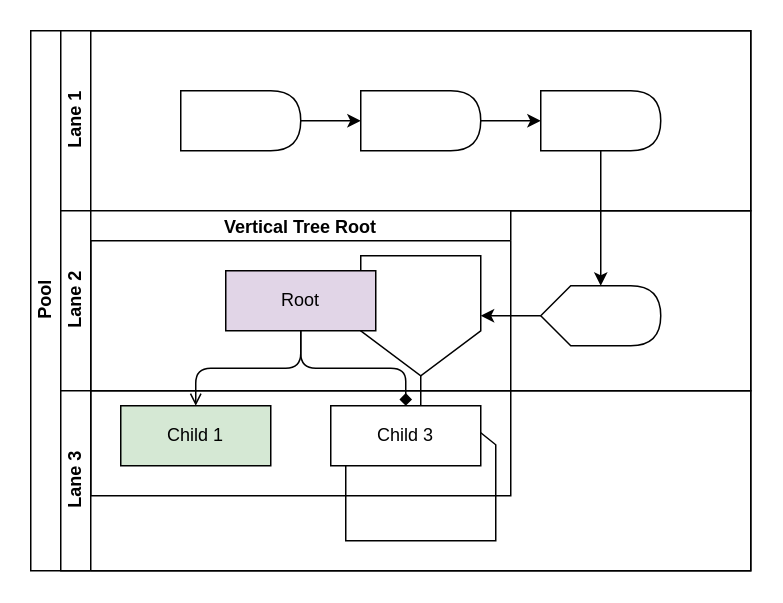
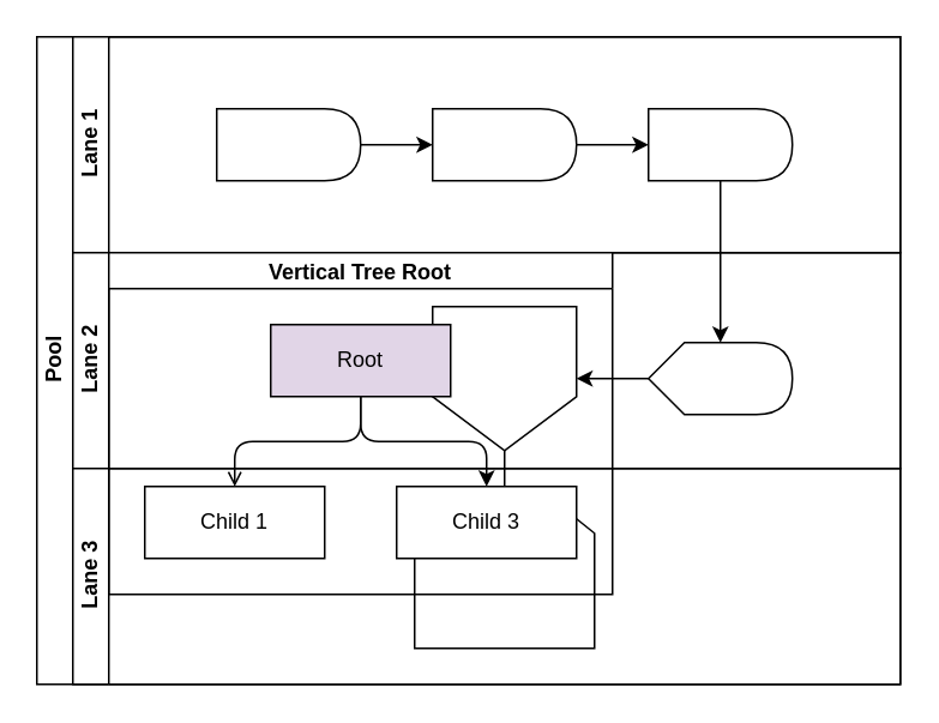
  <mxCell id="0" />
  <mxCell id="1" parent="0" />
  <mxCell id="2" value="Pool" style="swimlane;childLayout=stackLayout;resizeParent=1;resizeParentMax=0;horizontal=0;startSize=20;horizontalStack=0;html=1;" parent="1" vertex="1"><mxGeometry x="20" y="20" width="480" height="360" as="geometry" /></mxCell>
  <mxCell id="3" value="Lane 1" style="swimlane;startSize=20;horizontal=0;html=1;" parent="2" vertex="1"><mxGeometry x="20" width="460" height="120" as="geometry"><mxRectangle x="20" width="460" height="30" as="alternateBounds" /></mxGeometry></mxCell>
  <mxCell id="4" style="edgeStyle=none;html=1;entryX=0;entryY=0.5;entryDx=0;entryDy=0;" parent="3" source="5" target="7" edge="1"><mxGeometry relative="1" as="geometry" /></mxCell>
  <mxCell id="5" value="" style="shape=delay;whiteSpace=wrap;html=1;" parent="3" vertex="1"><mxGeometry x="80" y="40" width="80" height="40" as="geometry" /></mxCell>
  <mxCell id="6" style="edgeStyle=none;html=1;entryX=0;entryY=0.5;entryDx=0;entryDy=0;" parent="3" source="7" target="8" edge="1"><mxGeometry relative="1" as="geometry" /></mxCell>
  <mxCell id="7" value="" style="shape=delay;whiteSpace=wrap;html=1;" parent="3" vertex="1"><mxGeometry x="200" y="40" width="80" height="40" as="geometry" /></mxCell>
  <mxCell id="8" value="" style="shape=delay;whiteSpace=wrap;html=1;" parent="3" vertex="1"><mxGeometry x="320" y="40" width="80" height="40" as="geometry" /></mxCell>
  <mxCell id="9" value="Lane 2" style="swimlane;startSize=20;horizontal=0;html=1;" parent="2" vertex="1"><mxGeometry x="20" y="120" width="460" height="120" as="geometry" /></mxCell>
  <mxCell id="10" value="" style="shape=offPageConnector;whiteSpace=wrap;html=1;" parent="9" vertex="1"><mxGeometry x="200" y="30" width="80" height="80" as="geometry" /></mxCell>
  <mxCell id="11" style="edgeStyle=none;html=1;" parent="9" source="12" target="10" edge="1"><mxGeometry relative="1" as="geometry" /></mxCell>
  <mxCell id="12" value="" style="shape=display;whiteSpace=wrap;html=1;" parent="9" vertex="1"><mxGeometry x="320" y="50" width="80" height="40" as="geometry" /></mxCell>
  <mxCell id="13" value="Lane 3" style="swimlane;startSize=20;horizontal=0;html=1;" parent="2" vertex="1"><mxGeometry x="20" y="240" width="460" height="120" as="geometry" /></mxCell>
  <mxCell id="14" value="" style="shape=loopLimit;whiteSpace=wrap;html=1;" parent="13" vertex="1"><mxGeometry x="190" y="20" width="100" height="80" as="geometry" /></mxCell>
  <mxCell id="15" style="edgeStyle=none;html=1;entryX=0;entryY=0;entryDx=40;entryDy=0;entryPerimeter=0;" parent="2" source="8" target="12" edge="1"><mxGeometry relative="1" as="geometry" /></mxCell>
  <mxCell id="16" value="" style="edgeStyle=none;html=1;" parent="2" source="10" target="14" edge="1"><mxGeometry relative="1" as="geometry" /></mxCell>
  <mxCell id="17" value="Vertical Tree Root" style="swimlane;startSize=20;horizontal=1;childLayout=treeLayout;horizontalTree=0;resizable=0;containerType=tree;fontSize=12;" parent="1" vertex="1"><mxGeometry x="60" y="140" width="280" height="190" as="geometry" /></mxCell>
  <mxCell id="18" value="Root" style="whiteSpace=wrap;html=1;fillColor=#e1d5e7;" parent="17" vertex="1"><mxGeometry x="90" y="40" width="100" height="40" as="geometry" /></mxCell>
- <mxCell id="19" value="Child 1" style="whiteSpace=wrap;html=1;fillColor=#d5e8d4;" parent="17" vertex="1"><mxGeometry x="20" y="130" width="100" height="40" as="geometry" /></mxCell>
+ <mxCell id="19" value="Child 1" style="whiteSpace=wrap;html=1;" parent="17" vertex="1"><mxGeometry x="20" y="130" width="100" height="40" as="geometry" /></mxCell>
  <mxCell id="20" value="" style="edgeStyle=elbowEdgeStyle;elbow=vertical;html=1;rounded=1;curved=0;sourcePerimeterSpacing=0;targetPerimeterSpacing=0;startSize=6;endSize=6;endArrow=open;" parent="17" source="18" target="19" edge="1"><mxGeometry relative="1" as="geometry" /></mxCell>
  <mxCell id="21" value="Child 3" style="whiteSpace=wrap;html=1;" parent="17" vertex="1"><mxGeometry x="160" y="130" width="100" height="40" as="geometry" /></mxCell>
- <mxCell id="22" value="" style="edgeStyle=elbowEdgeStyle;elbow=vertical;html=1;rounded=1;curved=0;sourcePerimeterSpacing=0;targetPerimeterSpacing=0;startSize=6;endSize=6;endArrow=diamond;" parent="17" source="18" target="21" edge="1"><mxGeometry relative="1" as="geometry" /></mxCell>
+ <mxCell id="22" value="" style="edgeStyle=elbowEdgeStyle;elbow=vertical;html=1;rounded=1;curved=0;sourcePerimeterSpacing=0;targetPerimeterSpacing=0;startSize=6;endSize=6;" parent="17" source="18" target="21" edge="1"><mxGeometry relative="1" as="geometry" /></mxCell>
